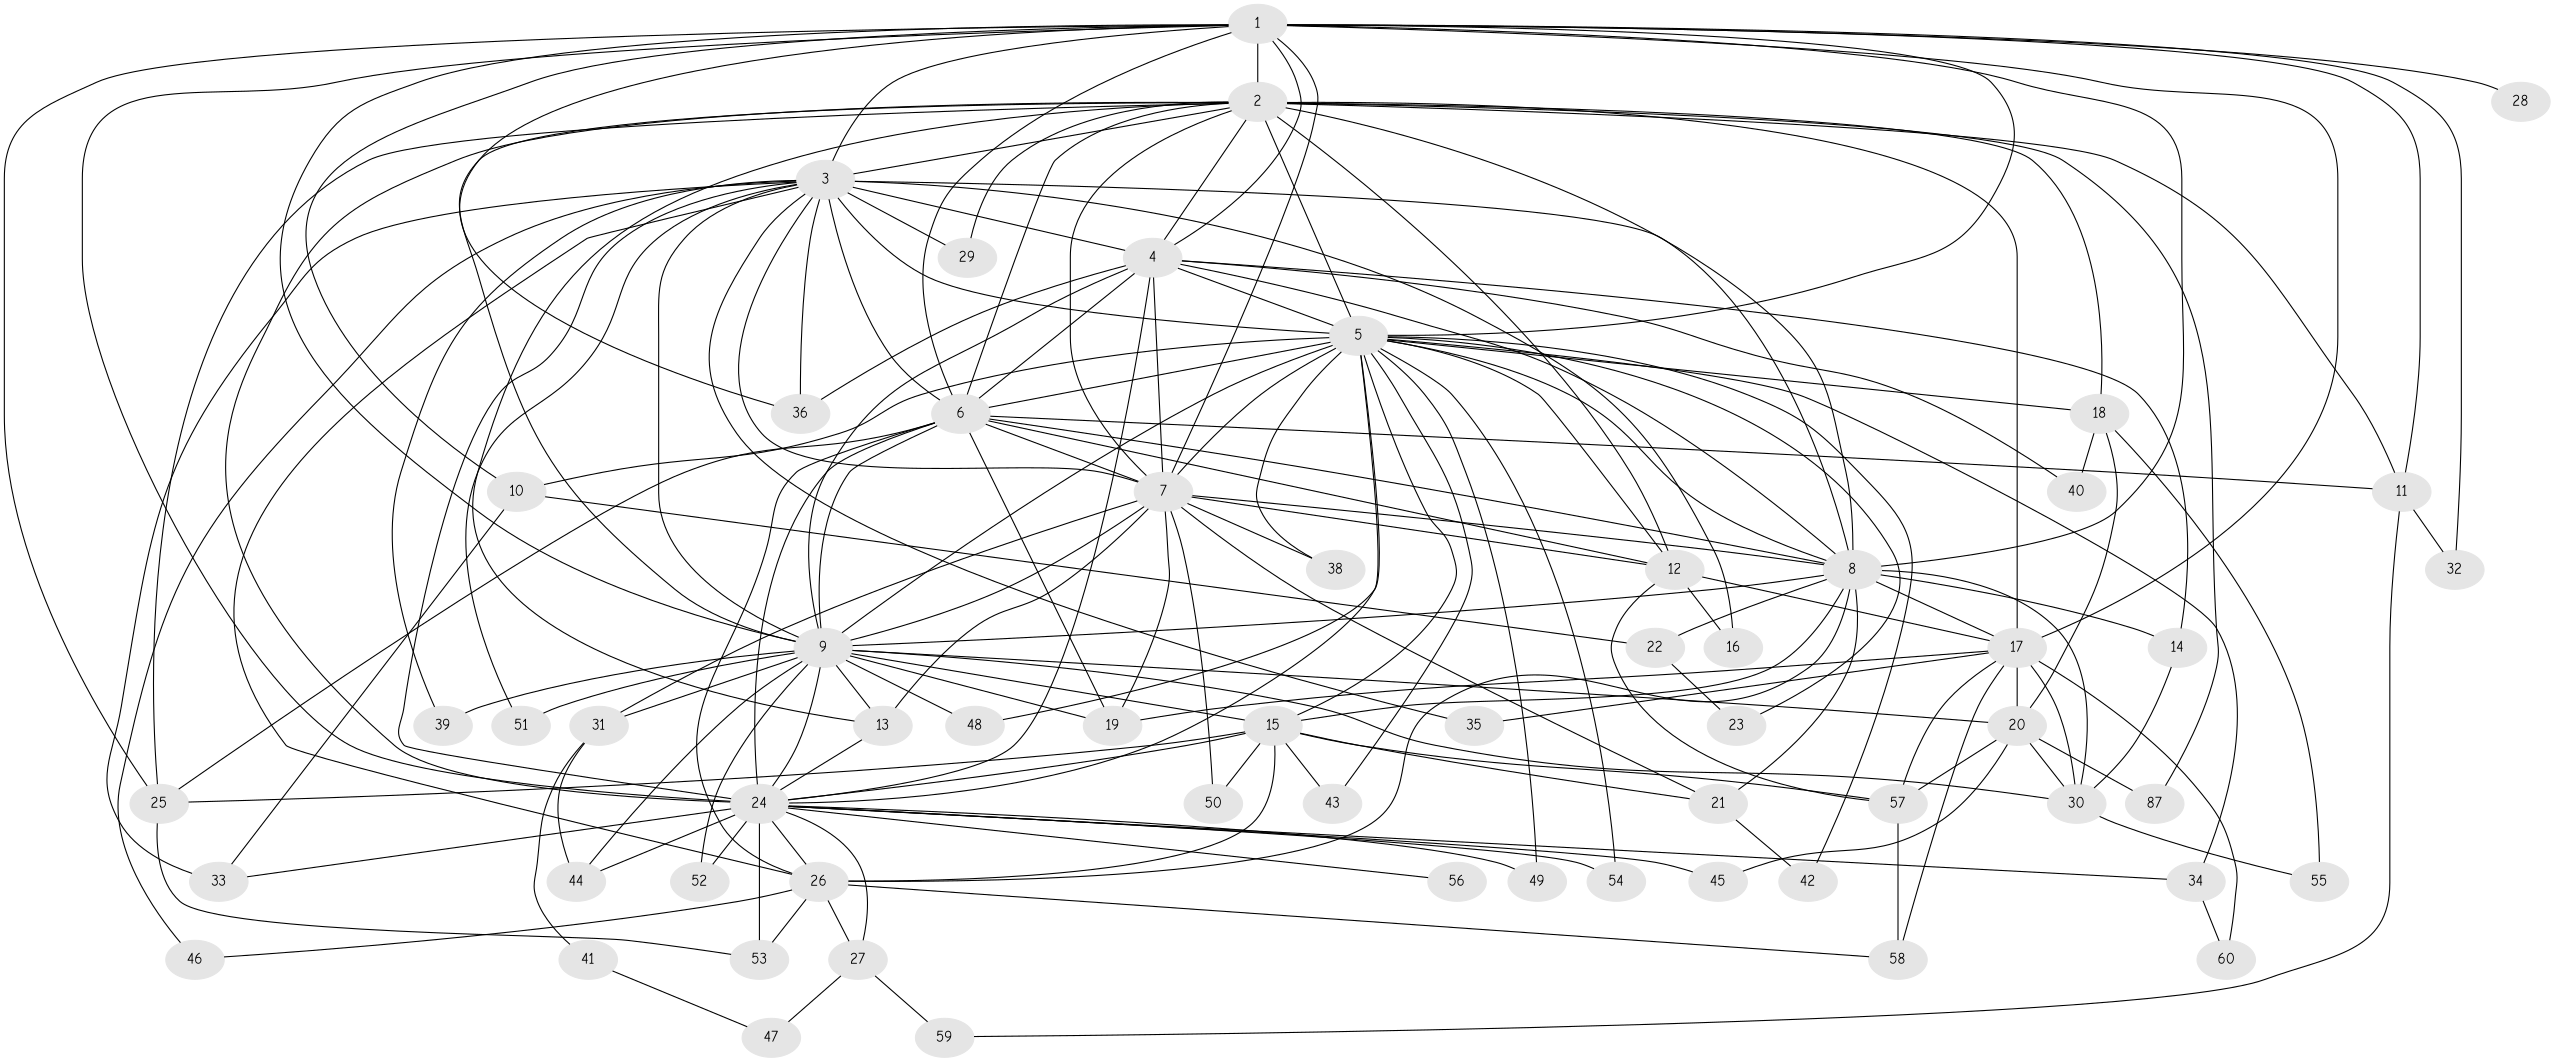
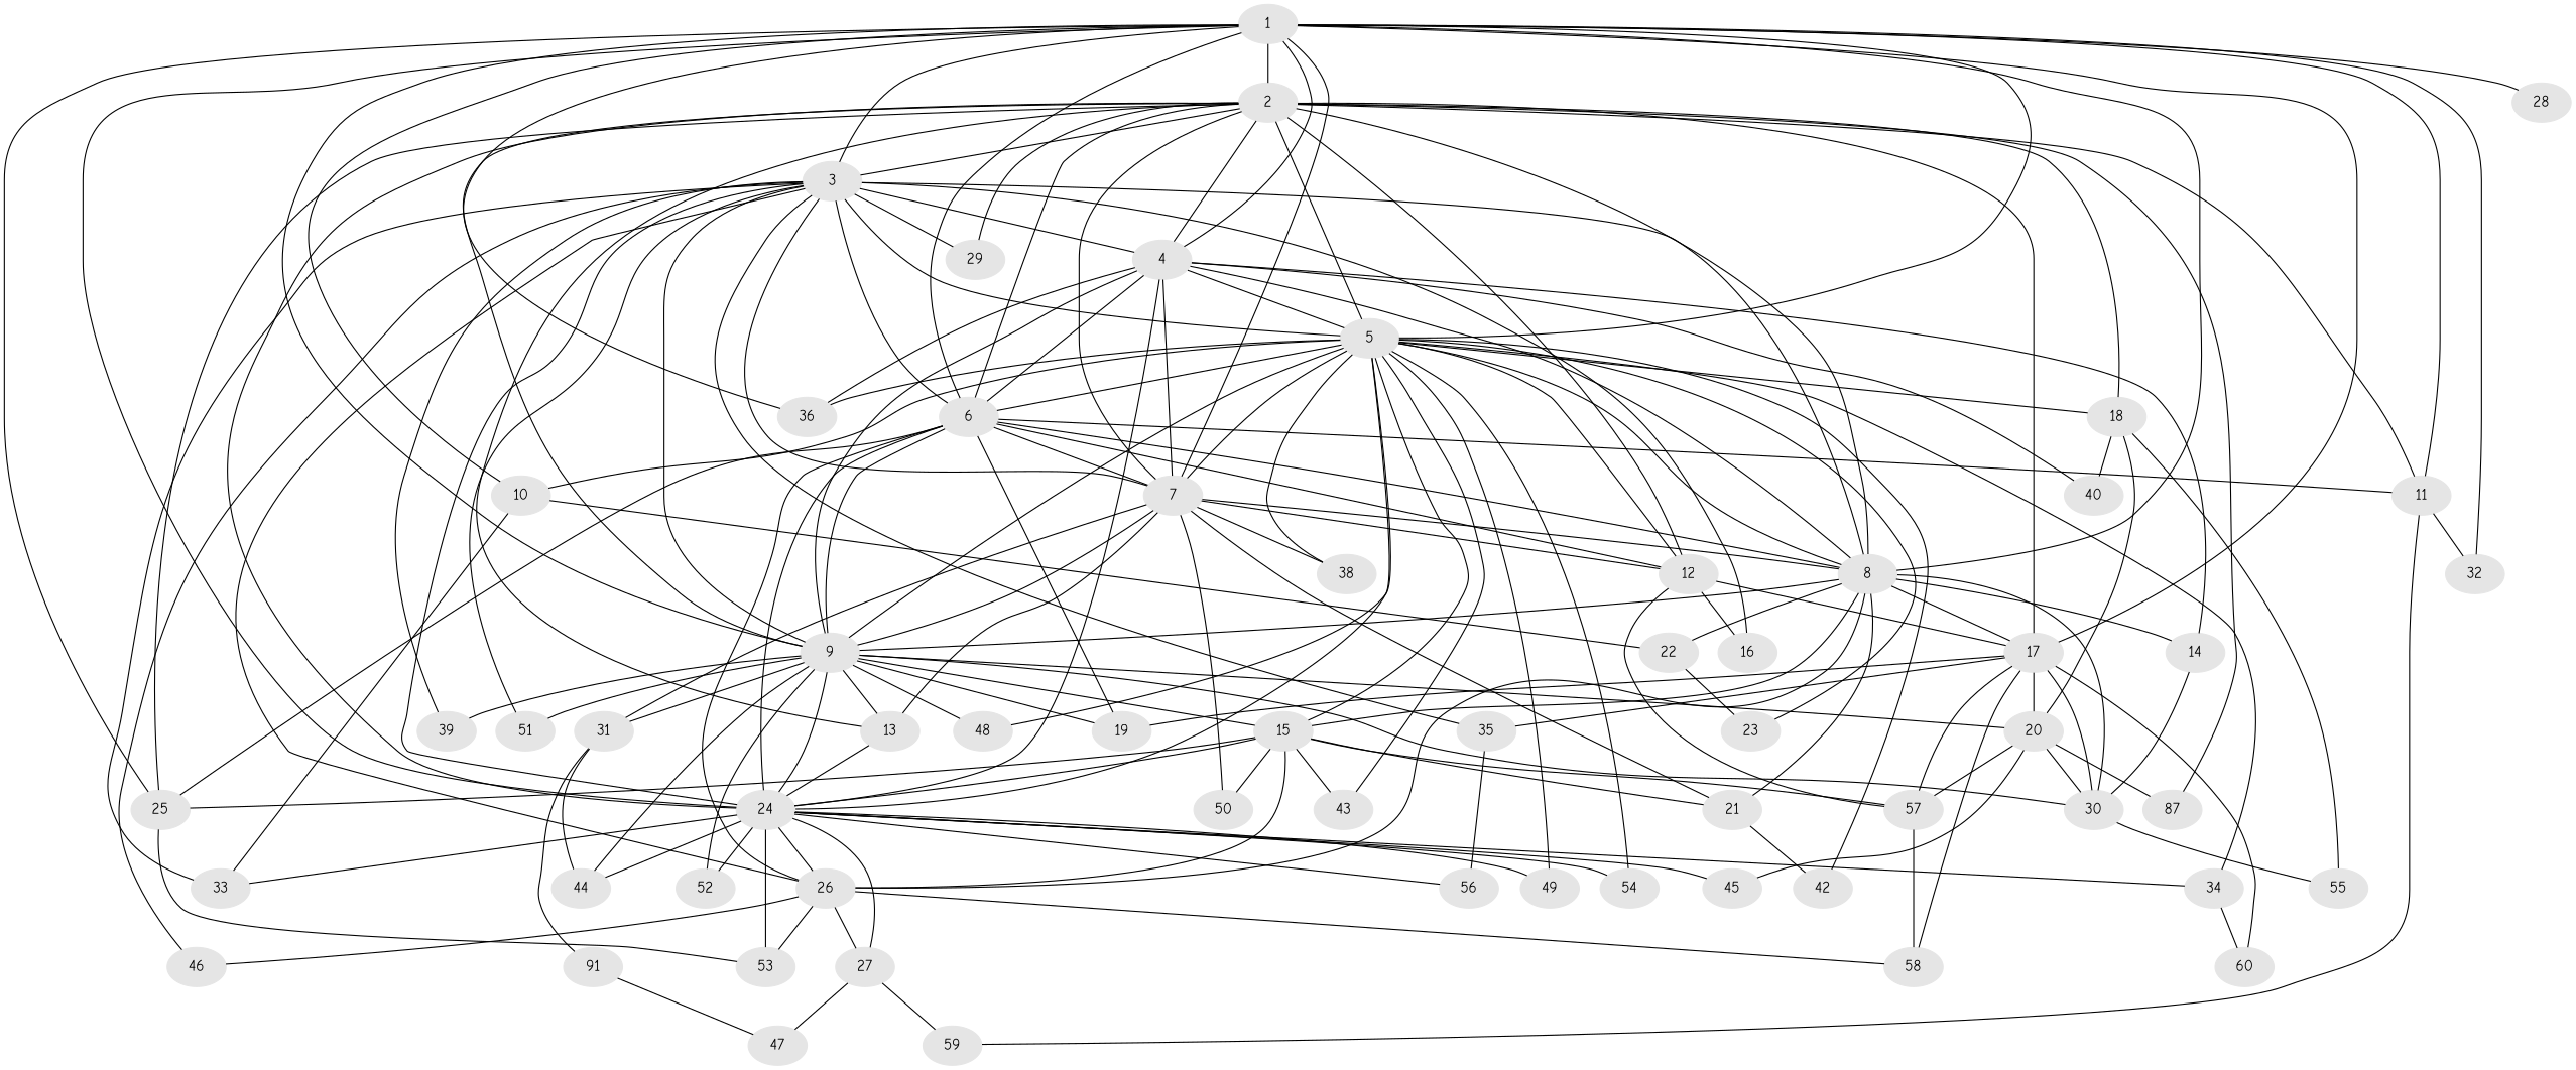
  graph {
    fontname="Comic Neue"
    node [color=gray90 fontname="Comic Neue" style=filled]
    edge [fontname="Comic Neue" weight=1.0]
    1
    2
    3
    4
    5
    6
    7
    8
    9
    10
    11
    17
    24
    25
    28
    32
    36
    12
    13
    18
    29
    n22 [label=87]
    16
    26
    33
    35
    39
    46
    51
    14
    40
    15
    23
    34
    38
    42
    43
    48
    49
    54
    19
    21
    31
    50
    22
    30
    20
    44
    52
    59
    57
    58
    60
    45
    27
    53
    56
    55
-   41
+   41 [label=91]
    47
    1 -- 2 [weight=3.0]
    1 -- 3
    1 -- 4
    1 -- 5
    1 -- 6
    1 -- 7
    1 -- 8
    1 -- 9
    1 -- 10
    1 -- 11
    1 -- 17
    1 -- 24 [weight=2.0]
    1 -- 25
    1 -- 28
    1 -- 32
    1 -- 36
    2 -- 3 [weight=3.0]
    2 -- 4 [weight=2.0]
    2 -- 5 [weight=2.0]
    2 -- 6 [weight=2.0]
    2 -- 7 [weight=3.0]
    2 -- 8 [weight=3.0]
    2 -- 9 [weight=2.0]
    2 -- 11
    2 -- 17 [weight=10.0]
    2 -- 24 [weight=2.0]
    2 -- 25
    2 -- 12 [weight=2.0]
    2 -- 13
    2 -- 18
    2 -- 29
    2 -- n22
    3 -- 4 [weight=2.0]
    3 -- 5
    3 -- 6 [weight=2.0]
    3 -- 7
    3 -- 8 [weight=2.0]
    3 -- 9
    3 -- 24
    3 -- 29
    3 -- 16
    3 -- 26
    3 -- 33
    3 -- 35
    3 -- 39
    3 -- 46
    3 -- 51
    4 -- 5
    4 -- 6
    4 -- 7
    4 -- 8
    4 -- 9 [weight=2.0]
    4 -- 24
    4 -- 36
    4 -- 14
    4 -- 40
    5 -- 6
    5 -- 7 [weight=2.0]
    5 -- 8
    5 -- 9
    5 -- 10
    5 -- 24
-   3 -- 36
+   5 -- 36
    5 -- 12
    5 -- 18
    5 -- 15
    5 -- 23
    5 -- 34
    5 -- 38
    5 -- 42
    5 -- 43
    5 -- 48
    5 -- 49
    5 -- 54
    6 -- 7
    6 -- 8
    6 -- 9 [weight=2.0]
    6 -- 11 [weight=2.0]
    6 -- 24 [weight=13.0]
    6 -- 25
    6 -- 12
    6 -- 26
    6 -- 19
    7 -- 8
    7 -- 9
    7 -- 12
    7 -- 13
    7 -- 38
-   7 -- 19
    7 -- 21
    7 -- 31
    7 -- 50
    8 -- 9
    8 -- 17
    8 -- 26
    8 -- 14
    8 -- 15 [weight=2.0]
    8 -- 21
    8 -- 22
    8 -- 30
    9 -- 24
    9 -- 13 [weight=2.0]
    9 -- 39
    9 -- 51
    9 -- 15
    9 -- 48
    9 -- 19
    9 -- 31
    9 -- 30
    9 -- 20
    9 -- 44
    9 -- 52
    10 -- 33
    10 -- 22
    11 -- 32
    11 -- 59
    17 -- 35
    17 -- 19
    17 -- 30
    17 -- 20
    17 -- 57
    17 -- 58
    17 -- 60
    24 -- 26
    24 -- 33
    24 -- 34
    24 -- 49
    24 -- 54
    24 -- 44
    24 -- 52
    24 -- 45
    24 -- 27
    24 -- 53
    24 -- 56
    25 -- 53
    12 -- 17
    12 -- 16
    12 -- 57
    13 -- 24
    18 -- 40
    18 -- 20
    18 -- 55
    26 -- 46
    26 -- 58
    26 -- 27
    26 -- 53
+   35 -- 56
    14 -- 30
    15 -- 24
    15 -- 25
    15 -- 26 [weight=2.0]
    15 -- 43
    15 -- 21
    15 -- 50
    15 -- 57
    34 -- 60
    21 -- 42
    31 -- 44
    31 -- 41
    22 -- 23
    30 -- 55
    20 -- n22
    20 -- 30
    20 -- 57
    20 -- 45
    57 -- 58
    27 -- 59
    27 -- 47
    41 -- 47
  }
